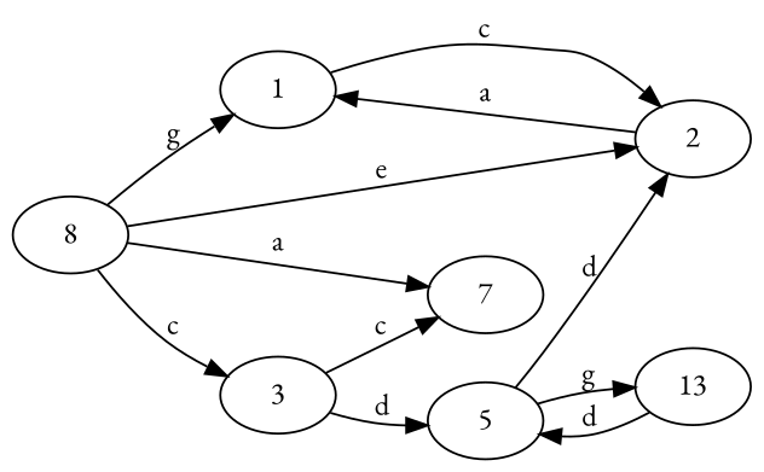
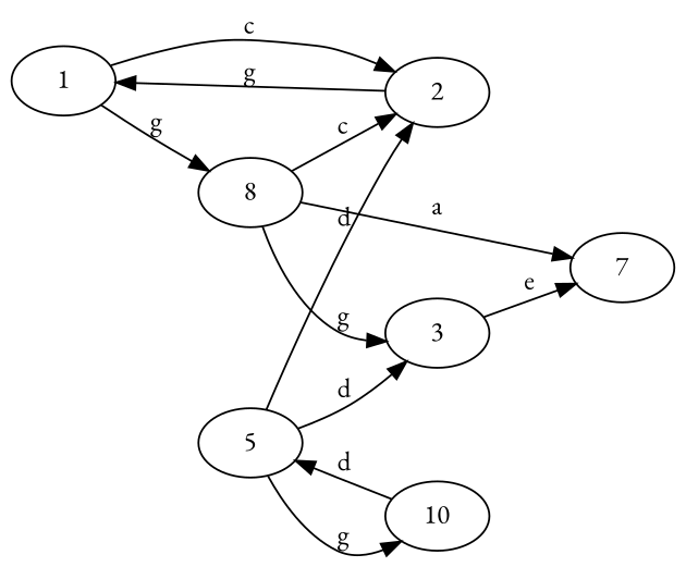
  strict digraph {
    fontname="EB Garamond"
    rankdir=LR
    node [fontname="EB Garamond"]
    edge [fontname="EB Garamond"]
    1
    2
    8
    7
    3
    5
-   10 [label=13]
+   10
    1 -> 2 [label=c]
-   8 -> 1 [label=g]
-   2 -> 1 [label=a]
-   8 -> 2 [label=e]
+   1 -> 8 [label=g]
+   2 -> 1 [label=g]
+   8 -> 2 [label=c]
    8 -> 7 [label=a]
-   8 -> 3 [label=c]
-   3 -> 7 [label=c]
-   3 -> 5 [label=d]
+   8 -> 3 [label=g]
+   3 -> 7 [label=e]
+   5 -> 3 [label=d]
    5 -> 2 [label=d]
    5 -> 10 [label=g]
    10 -> 5 [label=d]
  }
